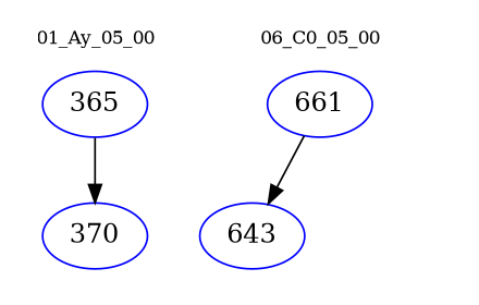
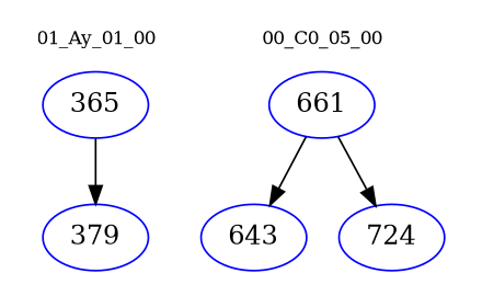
  digraph {
    node [color=blue]
    edge [color=black]
    n1 [label=365]
-   n2 [label=370]
+   n2 [label=379]
    n3 [label=661]
    n4 [label=643]
+   n5 [label=724]
    subgraph cluster_1 {
      color=white
      fontsize=10
-     label="01_Ay_05_00"
+     label="01_Ay_01_00"
      n1
      n2
    }
    subgraph cluster_2 {
      color=white
      fontsize=10
-     label="06_C0_05_00"
+     label="00_C0_05_00"
      n3
      n4
+     n5
    }
    n1 -> n2
    n3 -> n4
+   n3 -> n5
  }
